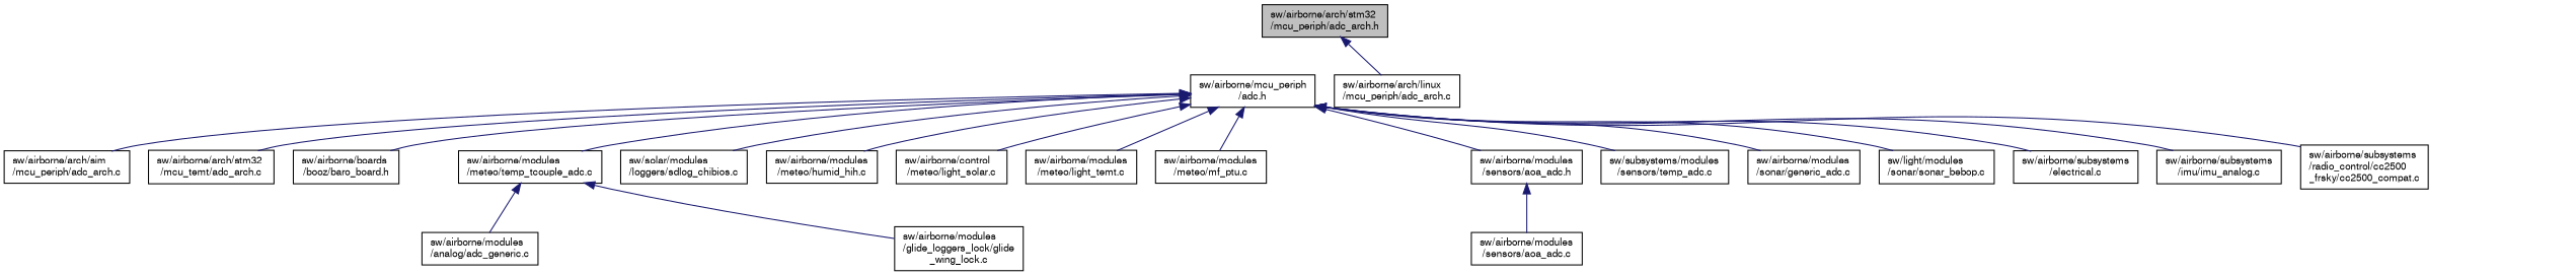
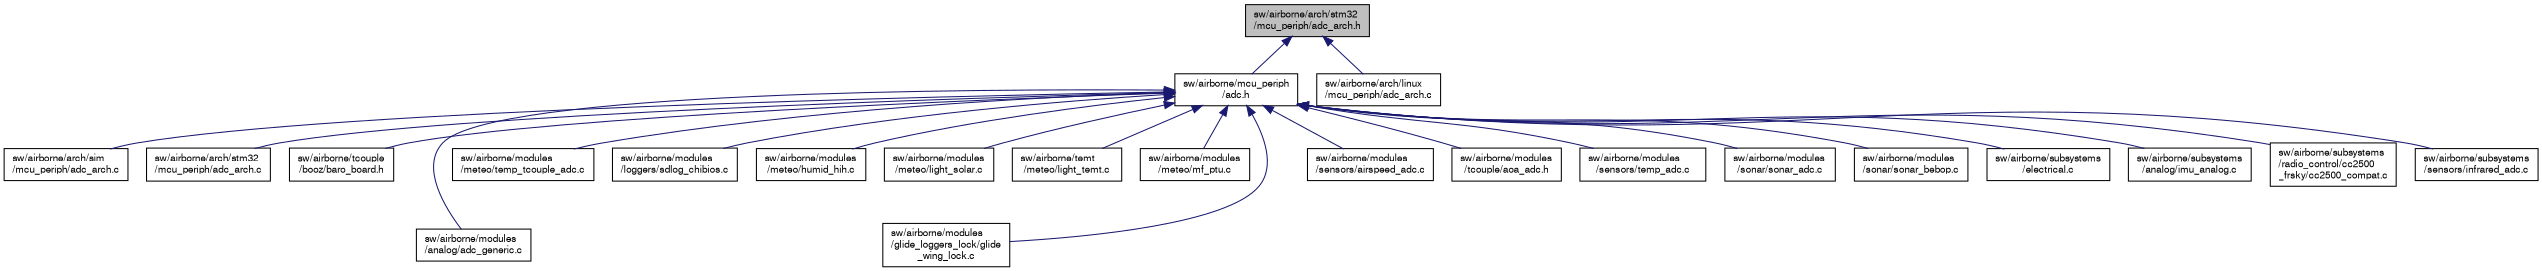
  digraph {
    node [color=black fillcolor=white fontname=FreeSans fontsize=10 shape=record style=filled]
    edge [color=midnightblue dir=back fontname=FreeSans fontsize=10 labelfontname=FreeSans labelfontsize=10 style=solid]
    n1 [fillcolor=grey75 fontcolor=black height=0.2 label="sw/airborne/arch/stm32\l/mcu_periph/adc_arch.h" width=0.4]
    n2 [height=0.2 label="sw/airborne/mcu_periph\l/adc.h" width=0.4]
    n3 [height=0.2 label="sw/airborne/arch/linux\l/mcu_periph/adc_arch.c" width=0.4]
    n4 [height=0.2 label="sw/airborne/arch/sim\l/mcu_periph/adc_arch.c" width=0.4]
-   n5 [height=0.2 label="sw/airborne/arch/stm32\l/mcu_temt/adc_arch.c" width=0.4]
-   n6 [height=0.2 label="sw/airborne/boards\l/booz/baro_board.h" width=0.4]
+   n5 [height=0.2 label="sw/airborne/arch/stm32\l/mcu_periph/adc_arch.c" width=0.4]
+   n6 [height=0.2 label="sw/airborne/tcouple\l/booz/baro_board.h" width=0.4]
    n7 [height=0.2 label="sw/airborne/modules\l/analog/adc_generic.c" width=0.4]
    n8 [height=0.2 label="sw/airborne/modules\l/glide_loggers_lock/glide\l_wing_lock.c" width=0.4]
-   n9 [height=0.2 label="sw/solar/modules\l/loggers/sdlog_chibios.c" width=0.4]
+   n9 [height=0.2 label="sw/airborne/modules\l/loggers/sdlog_chibios.c" width=0.4]
    n10 [height=0.2 label="sw/airborne/modules\l/meteo/humid_hih.c" width=0.4]
-   n11 [height=0.2 label="sw/airborne/control\l/meteo/light_solar.c" width=0.4]
-   n12 [height=0.2 label="sw/airborne/modules\l/meteo/light_temt.c" width=0.4]
+   n11 [height=0.2 label="sw/airborne/modules\l/meteo/light_solar.c" width=0.4]
+   n12 [height=0.2 label="sw/airborne/temt\l/meteo/light_temt.c" width=0.4]
    n13 [height=0.2 label="sw/airborne/modules\l/meteo/mf_ptu.c" width=0.4]
    n14 [height=0.2 label="sw/airborne/modules\l/meteo/temp_tcouple_adc.c" width=0.4]
-   n16 [height=0.2 label="sw/airborne/modules\l/sensors/aoa_adc.h" width=0.4]
-   n17 [height=0.2 label="sw/subsystems/modules\l/sensors/temp_adc.c" width=0.4]
-   n18 [height=0.2 label="sw/airborne/modules\l/sonar/generic_adc.c" width=0.4]
-   n19 [height=0.2 label="sw/light/modules\l/sonar/sonar_bebop.c" width=0.4]
+   n15 [height=0.2 label="sw/airborne/modules\l/sensors/airspeed_adc.c" width=0.4]
+   n16 [height=0.2 label="sw/airborne/modules\l/tcouple/aoa_adc.h" width=0.4]
+   n17 [height=0.2 label="sw/airborne/modules\l/sensors/temp_adc.c" width=0.4]
+   n18 [height=0.2 label="sw/airborne/modules\l/sonar/sonar_adc.c" width=0.4]
+   n19 [height=0.2 label="sw/airborne/modules\l/sonar/sonar_bebop.c" width=0.4]
    n20 [height=0.2 label="sw/airborne/subsystems\l/electrical.c" width=0.4]
-   n21 [height=0.2 label="sw/airborne/subsystems\l/imu/imu_analog.c" width=0.4]
+   n21 [height=0.2 label="sw/airborne/subsystems\l/analog/imu_analog.c" width=0.4]
    n22 [height=0.2 label="sw/airborne/subsystems\l/radio_control/cc2500\l_frsky/cc2500_compat.c" width=0.4]
-   n24 [height=0.2 label="sw/airborne/modules\l/sensors/aoa_adc.c" width=0.4]
+   n23 [height=0.2 label="sw/airborne/subsystems\l/sensors/infrared_adc.c" width=0.4]
+   n1 -> n2
    n1 -> n3
    n2 -> n4
    n2 -> n5
    n2 -> n6
-   n14 -> n7
-   n14 -> n8
+   n2 -> n7
+   n2 -> n8
    n2 -> n9
    n2 -> n10
    n2 -> n11
    n2 -> n12
    n2 -> n13
    n2 -> n14
+   n2 -> n15
    n2 -> n16
    n2 -> n17
    n2 -> n18
    n2 -> n19
    n2 -> n20
    n2 -> n21
    n2 -> n22
-   n16 -> n24
+   n2 -> n23
  }
